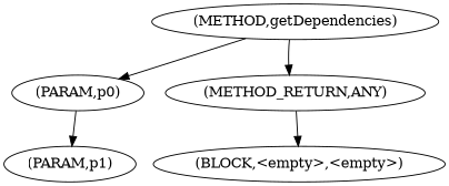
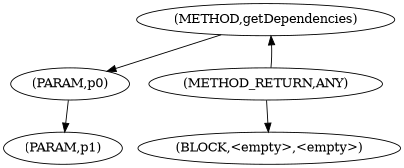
  digraph {
    n1 [label=<(METHOD,getDependencies)>]
    n2 [label=<(PARAM,p0)>]
    n3 [label=<(METHOD_RETURN,ANY)>]
    n4 [label=<(PARAM,p1)>]
    n5 [label=<(BLOCK,&lt;empty&gt;,&lt;empty&gt;)>]
    n1 -> n2
-   n1 -> n3
+   n3 -> n1
    n2 -> n4
    n3 -> n5
  }
